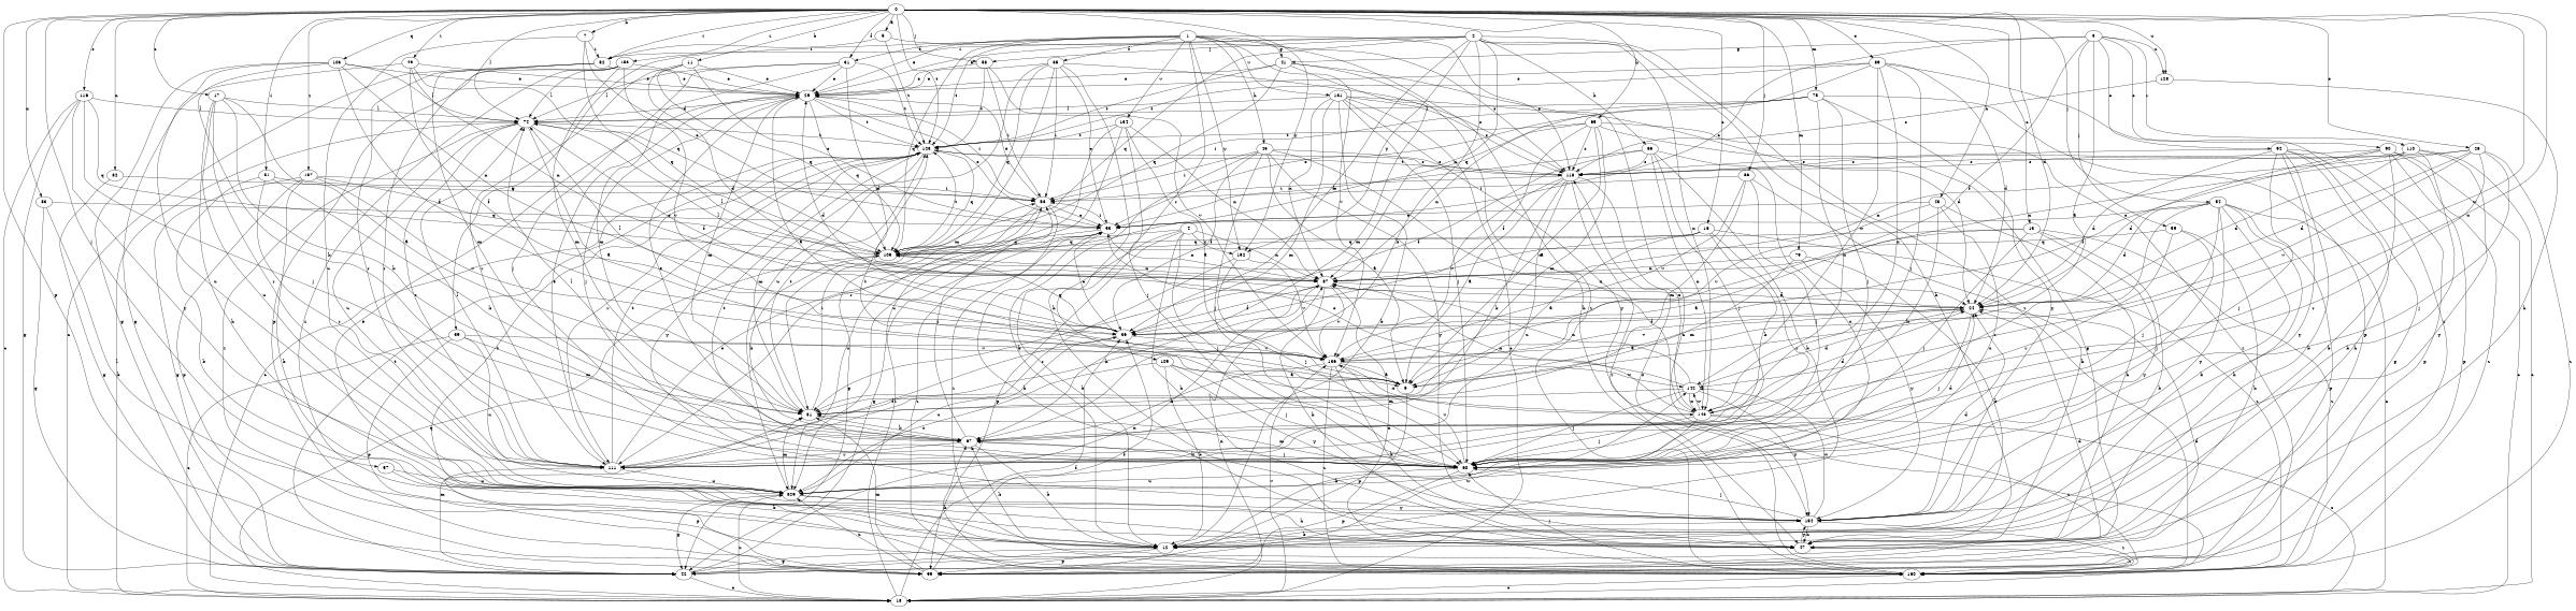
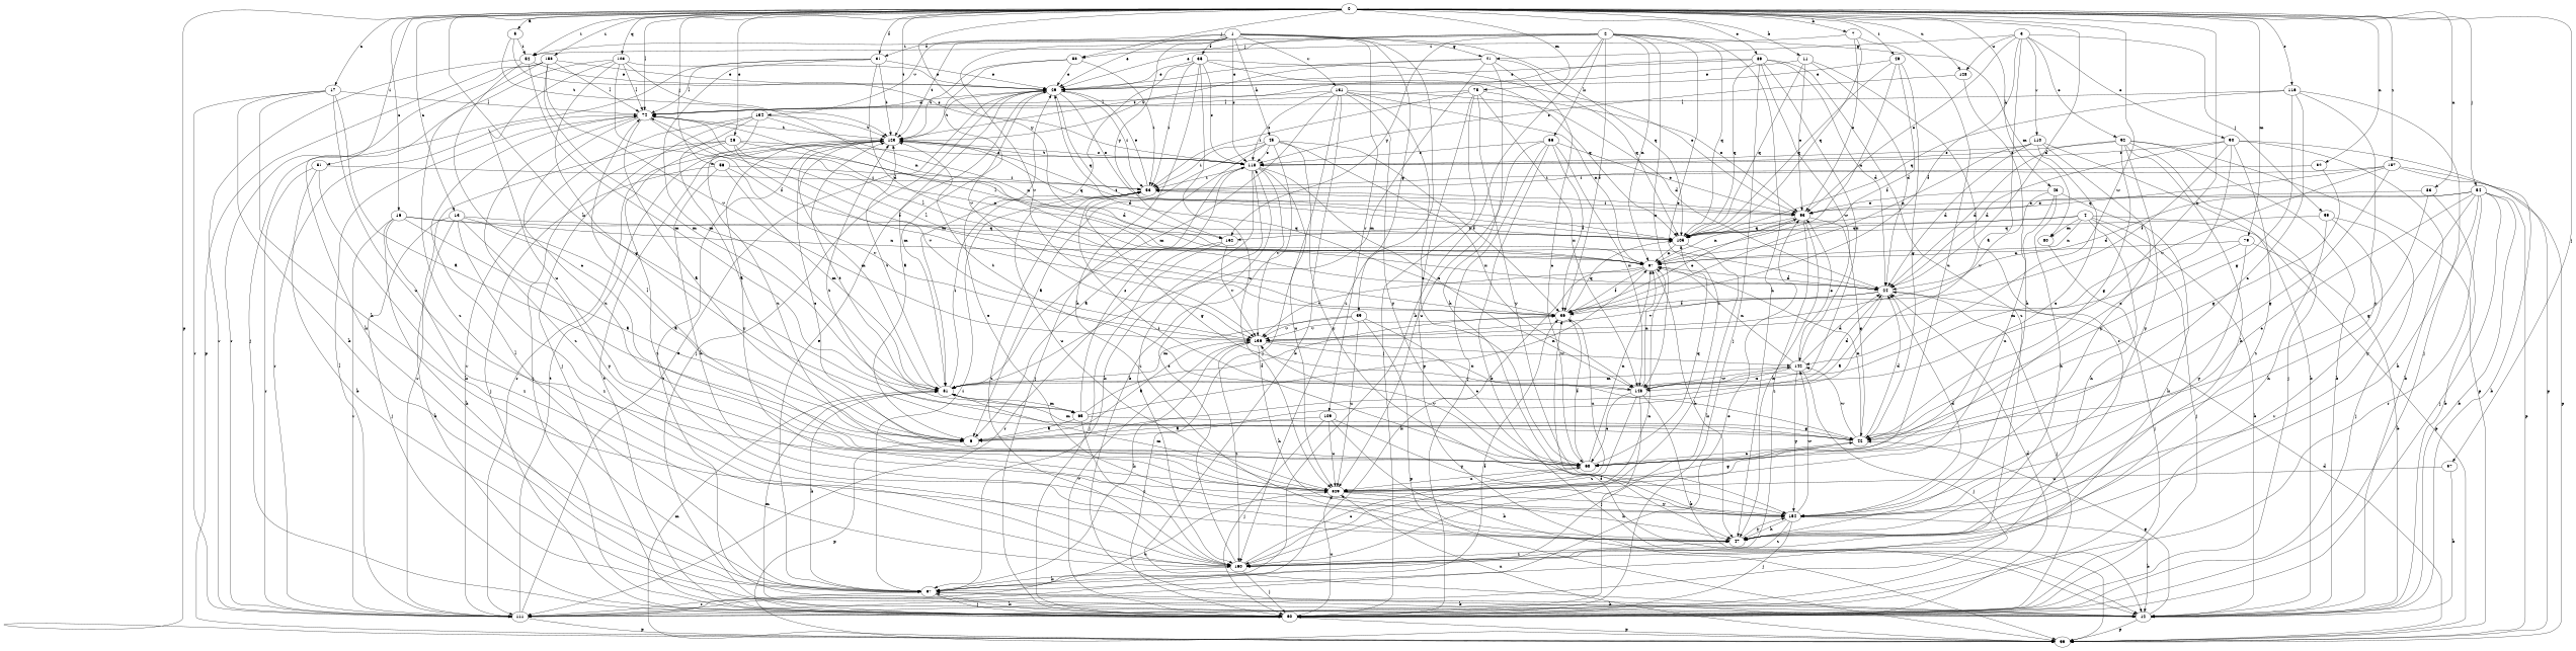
  strict digraph {
    0
    5
    7
    11
    13
    16
    17
    24
    26
    31
    43
    49
    51
    52
    54
    56
    57
    58
    65
    74
    75
    79
    83
    n24 [label=82]
    89
    99
    103
    116
    123
    128
    142
    148
    152
    157
    158
    118
    105
    93
    n39 [label=829]
    29
    111
    160
    6
    12
    60
    154
    67
    87
    47
    136
    36
    81
    42
    53
-   18
+   18 [label=68]
    1
    35
    39
    41
    45
    109
    131
    134
    2
    66
+   80
    3
    59
    90
    92
    110
    4
    0 -> 5 [label=a]
    0 -> 7 [label=b]
    0 -> 11 [label=b]
    0 -> 13 [label=c]
    0 -> 16 [label=c]
    0 -> 17 [label=c]
    0 -> 24 [label=d]
    0 -> 26 [label=e]
    0 -> 31 [label=f]
    0 -> 43 [label=h]
    0 -> 49 [label=i]
    0 -> 51 [label=i]
    0 -> 52 [label=i]
    0 -> 54 [label=j]
    0 -> 56 [label=j]
    0 -> 57 [label=j]
    0 -> 58 [label=j]
    0 -> 65 [label=k]
    0 -> 74 [label=l]
    0 -> 75 [label=m]
    0 -> 79 [label=m]
    0 -> 83 [label=n]
    0 -> n24 [label=n]
    0 -> 89 [label=o]
    0 -> 99 [label=p]
    0 -> 103 [label=q]
    0 -> 116 [label=s]
    0 -> 123 [label=t]
    0 -> 128 [label=u]
    0 -> 142 [label=w]
    0 -> 148 [label=x]
    0 -> 152 [label=y]
    0 -> 157 [label=z]
    0 -> 158 [label=z]
    5 -> 52 [label=i]
    5 -> 123 [label=t]
    5 -> 118 [label=s]
    7 -> 52 [label=i]
    7 -> 105 [label=q]
    7 -> 93 [label=o]
    7 -> n39 [label=u]
    11 -> 24 [label=d]
    11 -> 105 [label=q]
    11 -> 93 [label=o]
    11 -> 29 [label=e]
    11 -> 111 [label=r]
    13 -> 105 [label=q]
    13 -> 160 [label=z]
    13 -> 6 [label=a]
    13 -> 12 [label=b]
    13 -> 60 [label=j]
    13 -> 154 [label=y]
    16 -> 105 [label=q]
    16 -> 111 [label=r]
    16 -> 160 [label=z]
    16 -> 6 [label=a]
    16 -> 67 [label=k]
    16 -> 87 [label=n]
    17 -> 74 [label=l]
    17 -> n39 [label=u]
    17 -> 111 [label=r]
    17 -> 6 [label=a]
    17 -> 67 [label=k]
    17 -> 47 [label=h]
    24 -> 74 [label=l]
    24 -> 6 [label=a]
    24 -> 60 [label=j]
    24 -> 136 [label=v]
    24 -> 36 [label=f]
    26 -> 24 [label=d]
    26 -> 118 [label=s]
    26 -> 111 [label=r]
    26 -> 160 [label=z]
    26 -> 60 [label=j]
    26 -> 87 [label=n]
    26 -> 136 [label=v]
    31 -> 24 [label=d]
    31 -> 74 [label=l]
    31 -> 123 [label=t]
    31 -> 29 [label=e]
    31 -> 60 [label=j]
    31 -> 81 [label=m]
    43 -> 93 [label=o]
    43 -> n39 [label=u]
    43 -> 67 [label=k]
    43 -> 47 [label=h]
    43 -> 136 [label=v]
    49 -> 105 [label=q]
    49 -> 29 [label=e]
    49 -> 87 [label=n]
    49 -> 36 [label=f]
    49 -> 42 [label=g]
    51 -> 111 [label=r]
    51 -> 12 [label=b]
    51 -> 67 [label=k]
    51 -> 53 [label=i]
    52 -> 29 [label=e]
    52 -> 111 [label=r]
    52 -> 81 [label=m]
    52 -> 18 [label=c]
    54 -> 24 [label=d]
    54 -> 99 [label=p]
    54 -> 93 [label=o]
    54 -> 111 [label=r]
    54 -> 12 [label=b]
    54 -> 60 [label=j]
    54 -> 154 [label=y]
    54 -> 47 [label=h]
    54 -> 18 [label=c]
    56 -> 60 [label=j]
    56 -> 47 [label=h]
    56 -> 136 [label=v]
    56 -> 81 [label=m]
    56 -> 53 [label=i]
    57 -> n39 [label=u]
    57 -> 12 [label=b]
    58 -> 123 [label=t]
    58 -> 29 [label=e]
    58 -> 136 [label=v]
    58 -> 53 [label=i]
    65 -> 123 [label=t]
    65 -> 118 [label=s]
    65 -> 160 [label=z]
    65 -> 6 [label=a]
    65 -> 87 [label=n]
    65 -> 36 [label=f]
-   65 -> 81 [label=m]
+   81 -> 65 [label=m]
    65 -> 42 [label=g]
    74 -> 123 [label=t]
    74 -> n39 [label=u]
    74 -> 111 [label=r]
    74 -> 160 [label=z]
    74 -> 6 [label=a]
    74 -> 36 [label=f]
    75 -> 74 [label=l]
    75 -> 99 [label=p]
    75 -> 148 [label=x]
    75 -> 93 [label=o]
    75 -> 60 [label=j]
    75 -> 154 [label=y]
    75 -> 53 [label=i]
    79 -> 12 [label=b]
    79 -> 154 [label=y]
    79 -> 87 [label=n]
    79 -> 81 [label=m]
    83 -> 93 [label=o]
    83 -> 12 [label=b]
    83 -> 42 [label=g]
    n24 -> 42 [label=g]
    n24 -> 53 [label=i]
    89 -> 24 [label=d]
    89 -> 123 [label=t]
    89 -> 142 [label=w]
    89 -> 148 [label=x]
    89 -> 105 [label=q]
    89 -> 29 [label=e]
    89 -> 160 [label=z]
    89 -> 60 [label=j]
    99 -> 24 [label=d]
    99 -> n39 [label=u]
    99 -> 36 [label=f]
    99 -> 81 [label=m]
    103 -> 74 [label=l]
    103 -> n39 [label=u]
    103 -> 29 [label=e]
    103 -> 67 [label=k]
    103 -> 87 [label=n]
    103 -> 36 [label=f]
    103 -> 42 [label=g]
    116 -> 74 [label=l]
    116 -> 105 [label=q]
    116 -> 60 [label=j]
    116 -> 154 [label=y]
    116 -> 42 [label=g]
    116 -> 18 [label=c]
    123 -> 118 [label=s]
    123 -> 105 [label=q]
    123 -> 111 [label=r]
    123 -> 154 [label=y]
    123 -> 81 [label=m]
    123 -> 18 [label=c]
    128 -> 118 [label=s]
    128 -> 47 [label=h]
    142 -> 24 [label=d]
    142 -> 148 [label=x]
    142 -> 93 [label=o]
    142 -> 60 [label=j]
    142 -> 154 [label=y]
    142 -> 87 [label=n]
    142 -> 81 [label=m]
    148 -> 24 [label=d]
    148 -> 123 [label=t]
    148 -> 142 [label=w]
    148 -> 160 [label=z]
    148 -> 12 [label=b]
    148 -> 60 [label=j]
    148 -> 87 [label=n]
    148 -> 18 [label=c]
    152 -> 111 [label=r]
    152 -> 60 [label=j]
    152 -> 136 [label=v]
    157 -> 99 [label=p]
    157 -> 105 [label=q]
    157 -> 12 [label=b]
    157 -> 136 [label=v]
    157 -> 42 [label=g]
    157 -> 53 [label=i]
    158 -> 74 [label=l]
    158 -> 99 [label=p]
    158 -> 29 [label=e]
    158 -> 111 [label=r]
    158 -> 160 [label=z]
    158 -> 136 [label=v]
    158 -> 81 [label=m]
    118 -> 123 [label=t]
    118 -> 148 [label=x]
    118 -> n39 [label=u]
    118 -> 160 [label=z]
    118 -> 6 [label=a]
    118 -> 67 [label=k]
    118 -> 136 [label=v]
    118 -> 53 [label=i]
    105 -> 123 [label=t]
    105 -> 67 [label=k]
    105 -> 87 [label=n]
    93 -> 105 [label=q]
    93 -> 160 [label=z]
    93 -> 87 [label=n]
    93 -> 47 [label=h]
    93 -> 42 [label=g]
    93 -> 53 [label=i]
    n39 -> 154 [label=y]
    n39 -> 47 [label=h]
    n39 -> 81 [label=m]
    n39 -> 42 [label=g]
    29 -> 74 [label=d]
    29 -> 123 [label=t]
    29 -> 105 [label=q]
    29 -> 93 [label=o]
    29 -> 6 [label=a]
    29 -> 60 [label=j]
    29 -> 81 [label=m]
    29 -> 53 [label=i]
    111 -> 74 [label=l]
    111 -> 99 [label=p]
    111 -> 123 [label=t]
    111 -> 93 [label=o]
    111 -> n39 [label=u]
    111 -> 29 [label=e]
    111 -> 36 [label=f]
    160 -> 118 [label=s]
    160 -> 60 [label=j]
    160 -> 67 [label=k]
    160 -> 87 [label=n]
    160 -> 18 [label=c]
    6 -> 99 [label=p]
    12 -> 99 [label=p]
    12 -> 123 [label=t]
    12 -> 67 [label=k]
    12 -> 42 [label=g]
    60 -> 24 [label=d]
    60 -> 99 [label=p]
    60 -> 123 [label=t]
    60 -> n39 [label=u]
    60 -> 67 [label=k]
    60 -> 136 [label=v]
    60 -> 81 [label=m]
    154 -> 24 [label=d]
    154 -> 142 [label=w]
    154 -> 160 [label=z]
    154 -> 12 [label=b]
    154 -> 60 [label=j]
    154 -> 47 [label=h]
    67 -> 74 [label=l]
    67 -> 29 [label=e]
    67 -> 111 [label=r]
    67 -> 12 [label=b]
    67 -> 60 [label=j]
    67 -> 53 [label=i]
    87 -> 24 [label=d]
    87 -> 74 [label=l]
    87 -> 67 [label=k]
    87 -> 47 [label=h]
    87 -> 136 [label=v]
    87 -> 36 [label=f]
    47 -> 29 [label=e]
    47 -> 160 [label=z]
    47 -> 154 [label=y]
    136 -> 142 [label=w]
    136 -> 148 [label=x]
    136 -> 160 [label=z]
    136 -> 6 [label=a]
    136 -> 67 [label=k]
    136 -> 47 [label=h]
    36 -> 74 [label=l]
    36 -> 105 [label=q]
    36 -> 93 [label=o]
    36 -> n39 [label=u]
    36 -> 29 [label=d]
    36 -> 136 [label=v]
    81 -> 123 [label=t]
    81 -> 67 [label=k]
    81 -> 53 [label=i]
    42 -> 24 [label=d]
    42 -> 123 [label=t]
    42 -> 142 [label=w]
    42 -> 87 [label=n]
    42 -> 81 [label=m]
    42 -> 18 [label=c]
    53 -> 93 [label=o]
    53 -> n39 [label=u]
    53 -> 29 [label=e]
    53 -> 160 [label=z]
    53 -> 42 [label=g]
    18 -> 74 [label=l]
    18 -> 105 [label=q]
    18 -> n39 [label=u]
    18 -> 87 [label=n]
    18 -> 136 [label=v]
    18 -> 36 [label=f]
    18 -> 53 [label=i]
    1 -> 31 [label=f]
    1 -> 123 [label=t]
    1 -> 152 [label=y]
    1 -> 118 [label=s]
    1 -> 105 [label=q]
    1 -> 29 [label=e]
    1 -> 160 [label=z]
    1 -> 136 [label=v]
    1 -> 35 [label=f]
    1 -> 39 [label=g]
    1 -> 41 [label=g]
    1 -> 45 [label=h]
    1 -> 109 [label=r]
    1 -> 131 [label=v]
    1 -> 134 [label=v]
    35 -> 118 [label=s]
    35 -> 105 [label=q]
    35 -> 93 [label=o]
    35 -> n39 [label=u]
    35 -> 29 [label=e]
    35 -> 47 [label=h]
    35 -> 81 [label=m]
    35 -> 53 [label=i]
    39 -> 99 [label=p]
    39 -> n39 [label=u]
    39 -> 136 [label=v]
    39 -> 81 [label=m]
    39 -> 18 [label=c]
    41 -> 123 [label=t]
    41 -> 105 [label=q]
    41 -> 29 [label=e]
    41 -> 47 [label=h]
    41 -> 81 [label=m]
    41 -> 18 [label=c]
    45 -> 148 [label=x]
    45 -> 118 [label=s]
    45 -> 6 [label=a]
    45 -> 12 [label=b]
    45 -> 60 [label=j]
    45 -> 154 [label=y]
    45 -> 36 [label=f]
    45 -> 53 [label=i]
    109 -> n39 [label=u]
    109 -> 6 [label=a]
    109 -> 12 [label=b]
    109 -> 60 [label=j]
    109 -> 154 [label=y]
    131 -> 24 [label=d]
    131 -> 74 [label=l]
    131 -> 118 [label=s]
    131 -> 12 [label=b]
    131 -> 60 [label=j]
    131 -> 154 [label=y]
    131 -> 87 [label=n]
    131 -> 81 [label=m]
    131 -> 18 [label=c]
    134 -> 123 [label=t]
    134 -> n39 [label=u]
    134 -> 111 [label=r]
    134 -> 6 [label=a]
    134 -> 60 [label=j]
    134 -> 87 [label=n]
    2 -> 52 [label=i]
    2 -> 58 [label=j]
    2 -> 148 [label=x]
    2 -> 152 [label=y]
    2 -> 105 [label=q]
    2 -> 29 [label=e]
    2 -> 160 [label=z]
    2 -> 67 [label=k]
    2 -> 87 [label=n]
    2 -> 47 [label=h]
    2 -> 36 [label=f]
    2 -> 66 [label=k]
+   2 -> 80 [label=m]
    66 -> 148 [label=x]
    66 -> 118 [label=s]
    66 -> 93 [label=o]
    66 -> n39 [label=u]
    66 -> 12 [label=b]
    66 -> 60 [label=j]
    66 -> 36 [label=f]
+   80 -> 60 [label=j]
    3 -> 128 [label=u]
    3 -> 93 [label=o]
    3 -> 6 [label=a]
    3 -> 36 [label=f]
    3 -> 41 [label=g]
    3 -> 59 [label=j]
    3 -> 90 [label=o]
    3 -> 92 [label=o]
    3 -> 110 [label=r]
    59 -> 105 [label=q]
    59 -> 111 [label=r]
    59 -> 60 [label=j]
    59 -> 47 [label=h]
    90 -> 24 [label=d]
    90 -> 99 [label=p]
    90 -> 118 [label=s]
    90 -> 160 [label=z]
    90 -> 12 [label=b]
    90 -> 36 [label=f]
    90 -> 18 [label=c]
    92 -> 24 [label=d]
    92 -> 99 [label=p]
    92 -> 118 [label=s]
    92 -> 12 [label=b]
    92 -> 60 [label=j]
    92 -> 154 [label=y]
    92 -> 47 [label=h]
    92 -> 42 [label=g]
    110 -> 24 [label=d]
    110 -> 118 [label=s]
    110 -> 12 [label=b]
    110 -> 154 [label=y]
    110 -> 87 [label=n]
    110 -> 18 [label=c]
    4 -> 99 [label=p]
    4 -> 152 [label=y]
    4 -> 105 [label=q]
    4 -> 12 [label=b]
    4 -> 60 [label=j]
    4 -> 87 [label=n]
    4 -> 47 [label=h]
+   4 -> 80 [label=m]
  }
